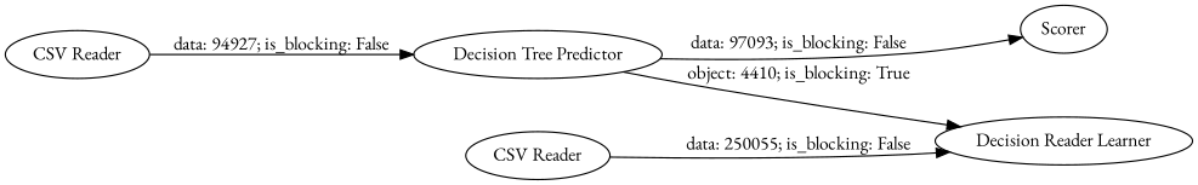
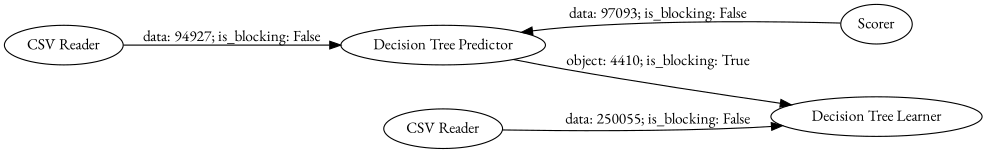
  digraph {
    fontname="EB Garamond"
    rankdir=LR
    node [fontname="EB Garamond"]
    edge [fontname="EB Garamond"]
    n1 [label="CSV Reader"]
    n2 [label="Decision Tree Predictor"]
-   n3 [label="Decision Reader Learner"]
+   n3 [label="Decision Tree Learner"]
    n4 [label=Scorer]
    n5 [label="CSV Reader"]
    n1 -> n2 [label="data: 94927; is_blocking: False"]
    n2 -> n3 [label="object: 4410; is_blocking: True"]
-   n2 -> n4 [label="data: 97093; is_blocking: False"]
+   n4 -> n2 [label="data: 97093; is_blocking: False"]
    n5 -> n3 [label="data: 250055; is_blocking: False"]
  }
